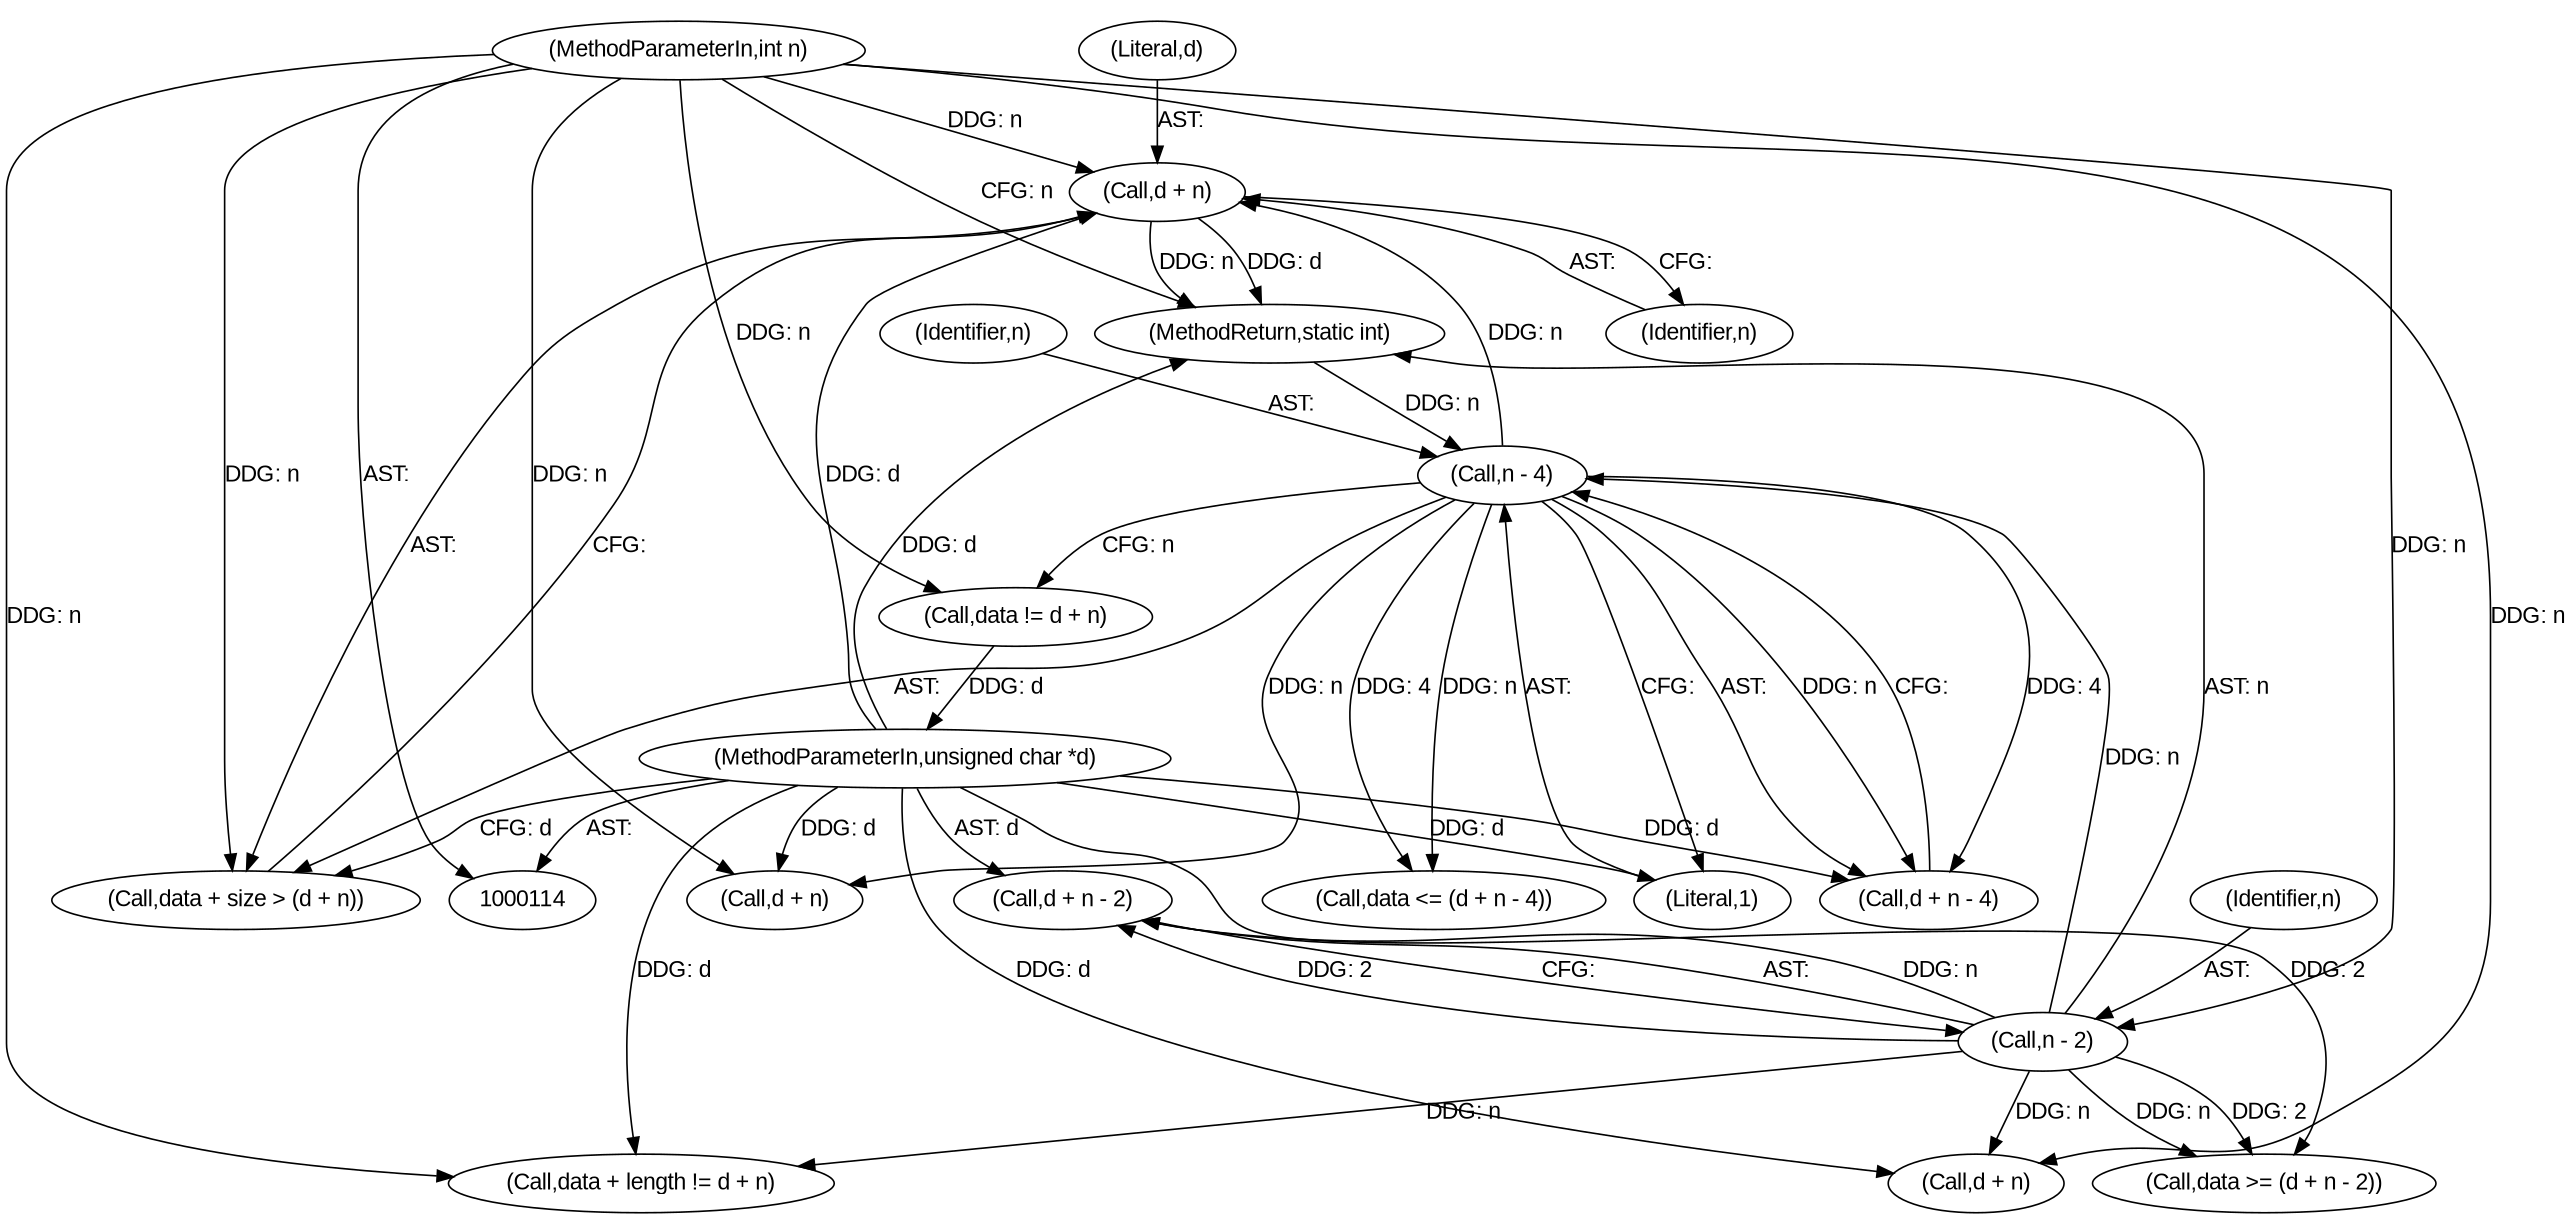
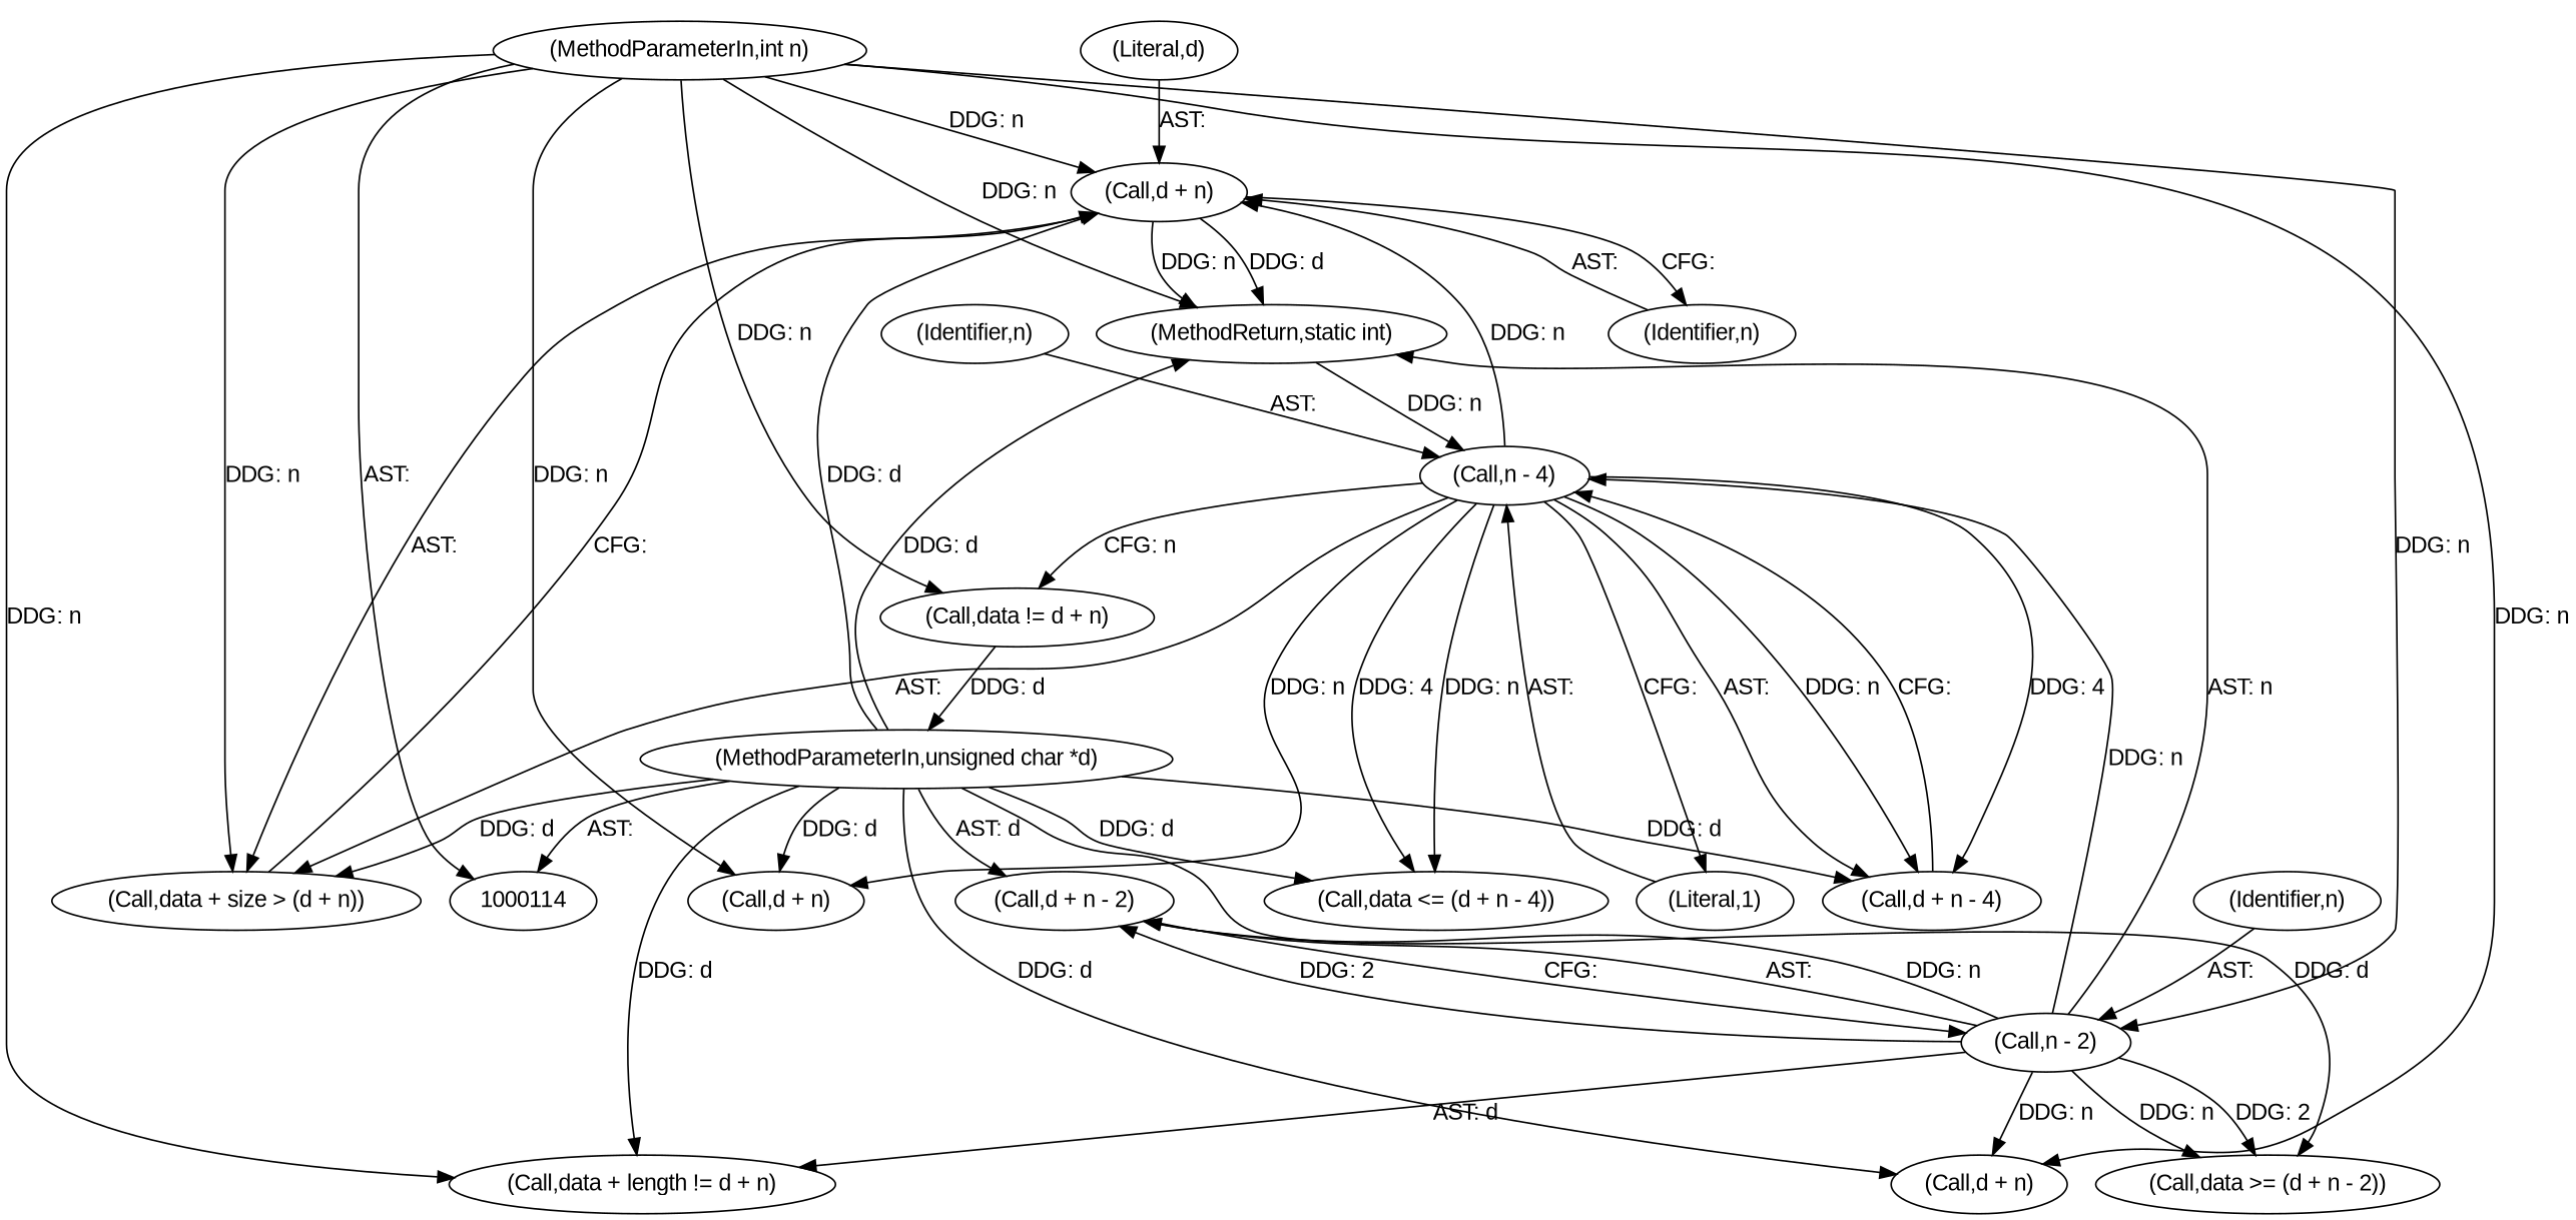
  digraph {
    fontname="Liberation Sans"
    node [fontname="Liberation Sans"]
    edge [fontname="Liberation Sans"]
    n1 [label="(Call,d + n)"]
    n2 [label="(MethodReturn,static int)"]
    n3 [label="(Call,data + size > (d + n))"]
    n4 [label="(Identifier,n)"]
    n5 [label="(Call,n - 4)"]
    n6 [label="(MethodParameterIn,unsigned char *d)"]
    n7 [label="(Call,d + n)"]
    n8 [label="(Call,d + n - 4)"]
    n9 [label="(Call,data <= (d + n - 4))"]
    n10 [label="(Call,data + length != d + n)"]
    n11 [label="(Call,d + n - 2)"]
    n12 [label="(Call,data >= (d + n - 2))"]
    n13 [label="(Call,d + n)"]
    n14 [label=1000114]
    n15 [label="(Call,data != d + n)"]
    n16 [label="(Call,n - 2)"]
    n17 [label="(Literal,1)"]
    n18 [label="(MethodParameterIn,int n)"]
    n19 [label="(Literal,d)"]
    n20 [label="(Identifier,n)"]
    n21 [label="(Identifier,n)"]
    n1 -> n2 [label="DDG: n"]
    n1 -> n2 [label="DDG: d"]
    n1 -> n3 [label="AST: "]
    n1 -> n4 [label="CFG: "]
    n2 -> n5 [label="DDG: n"]
    n3 -> n1 [label="CFG: "]
    n4 -> n1 [label="AST: "]
    n5 -> n1 [label="DDG: n"]
    n5 -> n3 [label="AST: "]
    n5 -> n8 [label="AST: "]
    n5 -> n8 [label="DDG: n"]
    n5 -> n8 [label="DDG: 4"]
    n5 -> n9 [label="DDG: n"]
    n5 -> n9 [label="DDG: 4"]
    n5 -> n13 [label="DDG: n"]
    n5 -> n15 [label="CFG: n"]
    n5 -> n17 [label="CFG: "]
    n6 -> n1 [label="DDG: d"]
    n6 -> n2 [label="DDG: d"]
-   n6 -> n3 [label="CFG: d"]
+   n6 -> n3 [label="DDG: d"]
    n6 -> n7 [label="DDG: d"]
    n6 -> n8 [label="DDG: d"]
-   n6 -> n17 [label="DDG: d"]
+   n6 -> n9 [label="DDG: d"]
    n6 -> n10 [label="DDG: d"]
    n6 -> n11 [label="AST: d"]
-   n6 -> n12 [label="DDG: 2"]
+   n6 -> n12 [label="DDG: d"]
    n6 -> n13 [label="DDG: d"]
    n6 -> n14 [label="AST: "]
    n8 -> n5 [label="CFG: "]
    n11 -> n16 [label="CFG: "]
    n15 -> n6 [label="DDG: d"]
    n16 -> n2 [label="AST: n"]
    n16 -> n5 [label="DDG: n"]
    n16 -> n7 [label="DDG: n"]
-   n16 -> n10 [label="DDG: n"]
+   n16 -> n10 [label="AST: d"]
    n16 -> n11 [label="AST: "]
    n16 -> n11 [label="DDG: n"]
    n16 -> n11 [label="DDG: 2"]
    n16 -> n12 [label="DDG: n"]
    n16 -> n12 [label="DDG: 2"]
    n17 -> n5 [label="AST: "]
    n18 -> n1 [label="DDG: n"]
-   n18 -> n2 [label="CFG: n"]
+   n18 -> n2 [label="DDG: n"]
    n18 -> n3 [label="DDG: n"]
    n18 -> n7 [label="DDG: n"]
    n18 -> n10 [label="DDG: n"]
    n18 -> n13 [label="DDG: n"]
    n18 -> n14 [label="AST: "]
    n18 -> n15 [label="DDG: n"]
    n18 -> n16 [label="DDG: n"]
    n19 -> n1 [label="AST: "]
    n20 -> n16 [label="AST: "]
    n21 -> n5 [label="AST: "]
  }
